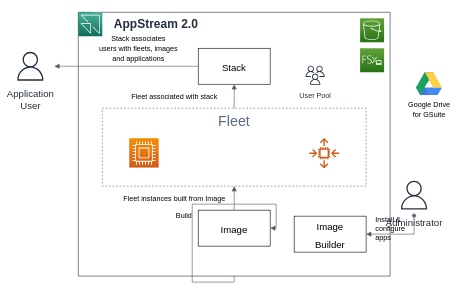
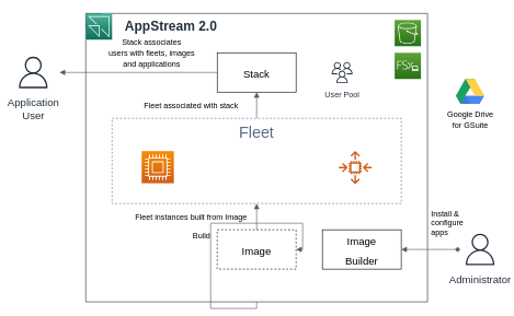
  <mxCell id="0" />
  <mxCell id="1" parent="0" />
  <mxCell id="2" value="&lt;font style=&quot;font-size: 20px&quot;&gt;&lt;b&gt;&amp;nbsp; &amp;nbsp; &amp;nbsp;AppStream 2.0&lt;/b&gt;&lt;/font&gt;" style="points=[[0,0],[0.25,0],[0.5,0],[0.75,0],[1,0],[1,0.25],[1,0.5],[1,0.75],[1,1],[0.75,1],[0.5,1],[0.25,1],[0,1],[0,0.75],[0,0.5],[0,0.25]];outlineConnect=0;gradientColor=none;html=1;whiteSpace=wrap;fontSize=12;fontStyle=0;shape=mxgraph.aws4.group;grIcon=mxgraph.aws4.group_aws_cloud;strokeColor=#232F3E;verticalAlign=top;align=left;spacingLeft=30;fontColor=#232F3E;dashed=0;" parent="1" vertex="1"><mxGeometry x="130" y="20" width="520" height="440" as="geometry" /></mxCell>
  <mxCell id="3" value="Fleet" style="fillColor=none;strokeColor=#5A6C86;dashed=1;verticalAlign=top;fontStyle=0;fontColor=#5A6C86;fontSize=24;" parent="1" vertex="1"><mxGeometry x="170" y="180" width="440" height="130" as="geometry" /></mxCell>
  <mxCell id="4" value="" style="points=[[0,0,0],[0.25,0,0],[0.5,0,0],[0.75,0,0],[1,0,0],[0,1,0],[0.25,1,0],[0.5,1,0],[0.75,1,0],[1,1,0],[0,0.25,0],[0,0.5,0],[0,0.75,0],[1,0.25,0],[1,0.5,0],[1,0.75,0]];outlineConnect=0;fontColor=#232F3E;gradientColor=#4AB29A;gradientDirection=north;fillColor=#116D5B;strokeColor=#ffffff;dashed=0;verticalLabelPosition=bottom;verticalAlign=top;align=center;html=1;fontSize=12;fontStyle=0;aspect=fixed;shape=mxgraph.aws4.resourceIcon;resIcon=mxgraph.aws4.appstream_20;" parent="1" vertex="1"><mxGeometry x="130" y="20" width="40" height="40" as="geometry" /></mxCell>
  <mxCell id="5" value="&lt;font style=&quot;font-size: 16px&quot;&gt;Application&lt;br&gt;User&lt;/font&gt;" style="outlineConnect=0;fontColor=#232F3E;gradientColor=none;strokeColor=#232F3E;dashed=0;verticalLabelPosition=bottom;verticalAlign=top;align=center;html=1;fontSize=12;fontStyle=0;aspect=fixed;shape=mxgraph.aws4.resourceIcon;resIcon=mxgraph.aws4.user;fillColor=none;" parent="1" vertex="1"><mxGeometry x="20" y="80" width="60" height="60" as="geometry" /></mxCell>
- <mxCell id="6" value="&lt;span style=&quot;font-size: 16px&quot;&gt;Administrator&lt;/span&gt;" style="outlineConnect=0;fontColor=#232F3E;gradientColor=none;strokeColor=#232F3E;dashed=0;verticalLabelPosition=bottom;verticalAlign=top;align=center;html=1;fontSize=12;fontStyle=0;aspect=fixed;shape=mxgraph.aws4.resourceIcon;resIcon=mxgraph.aws4.user;fillColor=none;" parent="1" vertex="1"><mxGeometry x="660" y="295" width="60" height="60" as="geometry" /></mxCell>
- <mxCell id="7" value="&lt;font style=&quot;font-size: 16px&quot;&gt;Image&lt;br&gt;Builder&lt;/font&gt;" style="rounded=0;whiteSpace=wrap;html=1;fontSize=24;fillColor=none;" parent="1" vertex="1"><mxGeometry x="490" y="360" width="120" height="60" as="geometry" /></mxCell>
- <mxCell id="8" value="&lt;span style=&quot;font-size: 16px&quot;&gt;Image&lt;/span&gt;" style="rounded=0;whiteSpace=wrap;html=1;fontSize=24;fillColor=none;" parent="1" vertex="1"><mxGeometry x="330" y="350" width="120" height="60" as="geometry" /></mxCell>
+ <mxCell id="6" value="&lt;span style=&quot;font-size: 16px&quot;&gt;Administrator&lt;/span&gt;" style="outlineConnect=0;fontColor=#232F3E;gradientColor=none;strokeColor=#232F3E;dashed=0;verticalLabelPosition=bottom;verticalAlign=top;align=center;html=1;fontSize=12;fontStyle=0;aspect=fixed;shape=mxgraph.aws4.resourceIcon;resIcon=mxgraph.aws4.user;fillColor=none;" parent="1" vertex="1"><mxGeometry x="700" y="350" width="60" height="60" as="geometry" /></mxCell>
+ <mxCell id="7" value="&lt;font style=&quot;font-size: 16px&quot;&gt;Image&lt;br&gt;Builder&lt;/font&gt;" style="rounded=0;whiteSpace=wrap;html=1;fontSize=24;fillColor=none;" parent="1" vertex="1"><mxGeometry x="490" y="350" width="120" height="60" as="geometry" /></mxCell>
+ <mxCell id="8" value="&lt;span style=&quot;font-size: 16px&quot;&gt;Image&lt;/span&gt;" style="rounded=0;whiteSpace=wrap;html=1;fontSize=24;fillColor=none;dashed=1;" parent="1" vertex="1"><mxGeometry x="330" y="350" width="120" height="60" as="geometry" /></mxCell>
  <mxCell id="9" value="&lt;span style=&quot;font-size: 16px&quot;&gt;Stack&lt;/span&gt;" style="rounded=0;whiteSpace=wrap;html=1;fontSize=24;fillColor=none;" parent="1" vertex="1"><mxGeometry x="330" y="80" width="120" height="60" as="geometry" /></mxCell>
  <mxCell id="10" value="" style="points=[[0,0,0],[0.25,0,0],[0.5,0,0],[0.75,0,0],[1,0,0],[0,1,0],[0.25,1,0],[0.5,1,0],[0.75,1,0],[1,1,0],[0,0.25,0],[0,0.5,0],[0,0.75,0],[1,0.25,0],[1,0.5,0],[1,0.75,0]];outlineConnect=0;fontColor=#232F3E;gradientColor=#F78E04;gradientDirection=north;fillColor=#D05C17;strokeColor=#ffffff;dashed=0;verticalLabelPosition=bottom;verticalAlign=top;align=center;html=1;fontSize=12;fontStyle=0;aspect=fixed;shape=mxgraph.aws4.resourceIcon;resIcon=mxgraph.aws4.compute;" parent="1" vertex="1"><mxGeometry x="215" y="230" width="49" height="49" as="geometry" /></mxCell>
  <mxCell id="11" value="" style="outlineConnect=0;fontColor=#232F3E;gradientColor=none;fillColor=#D05C17;strokeColor=none;dashed=0;verticalLabelPosition=bottom;verticalAlign=top;align=center;html=1;fontSize=12;fontStyle=0;aspect=fixed;pointerEvents=1;shape=mxgraph.aws4.auto_scaling2;" parent="1" vertex="1"><mxGeometry x="515" y="230" width="50" height="50" as="geometry" /></mxCell>
  <mxCell id="12" value="&lt;div style=&quot;text-align: left ; font-size: 12px&quot;&gt;&lt;font style=&quot;font-size: 12px&quot;&gt;Install &amp;amp;&lt;/font&gt;&lt;/div&gt;&lt;font style=&quot;font-size: 12px&quot;&gt;&lt;div style=&quot;text-align: left&quot;&gt;configure&lt;/div&gt;&lt;div style=&quot;text-align: left&quot;&gt;apps&lt;/div&gt;&lt;/font&gt;" style="edgeStyle=orthogonalEdgeStyle;html=1;endArrow=diamond;elbow=vertical;startArrow=block;startFill=1;strokeColor=#545B64;rounded=0;fontSize=24;labelBackgroundColor=none;" parent="1" source="7" target="6" edge="1"><mxGeometry x="0.556" y="40" width="100" relative="1" as="geometry"><mxPoint x="350" y="250" as="sourcePoint" /><mxPoint x="450" y="250" as="targetPoint" /><mxPoint as="offset" /></mxGeometry></mxCell>
  <mxCell id="13" value="&lt;span style=&quot;font-size: 12px&quot;&gt;Build&lt;/span&gt;" style="edgeStyle=orthogonalEdgeStyle;html=1;endArrow=none;elbow=vertical;startArrow=block;startFill=1;strokeColor=#545B64;rounded=0;labelBackgroundColor=none;fontSize=14;exitX=1;exitY=0.5;exitDx=0;exitDy=0;" parent="1" source="8" target="2" edge="1"><mxGeometry x="0.043" y="-14" width="100" relative="1" as="geometry"><mxPoint x="350" y="240" as="sourcePoint" /><mxPoint x="450" y="240" as="targetPoint" /><mxPoint as="offset" /></mxGeometry></mxCell>
  <mxCell id="14" value="&lt;span style=&quot;font-size: 12px&quot;&gt;Fleet instances built from Image&lt;/span&gt;" style="edgeStyle=orthogonalEdgeStyle;html=1;endArrow=none;elbow=vertical;startArrow=block;startFill=1;strokeColor=#545B64;rounded=0;labelBackgroundColor=none;fontSize=14;exitX=0.5;exitY=1;exitDx=0;exitDy=0;entryX=0.5;entryY=0;entryDx=0;entryDy=0;" parent="1" source="3" target="8" edge="1"><mxGeometry y="-100" width="100" relative="1" as="geometry"><mxPoint x="360" y="240" as="sourcePoint" /><mxPoint x="460" y="240" as="targetPoint" /><mxPoint as="offset" /></mxGeometry></mxCell>
  <mxCell id="15" value="&lt;span style=&quot;font-size: 12px&quot;&gt;Fleet associated with stack&lt;/span&gt;" style="edgeStyle=orthogonalEdgeStyle;html=1;endArrow=none;elbow=vertical;startArrow=block;startFill=1;strokeColor=#545B64;rounded=0;labelBackgroundColor=none;fontSize=14;exitX=0.5;exitY=1;exitDx=0;exitDy=0;entryX=0.5;entryY=0;entryDx=0;entryDy=0;" parent="1" source="9" target="3" edge="1"><mxGeometry y="-100" width="100" relative="1" as="geometry"><mxPoint x="400" y="320" as="sourcePoint" /><mxPoint x="400" y="360" as="targetPoint" /><mxPoint as="offset" /></mxGeometry></mxCell>
  <mxCell id="16" value="" style="points=[[0,0,0],[0.25,0,0],[0.5,0,0],[0.75,0,0],[1,0,0],[0,1,0],[0.25,1,0],[0.5,1,0],[0.75,1,0],[1,1,0],[0,0.25,0],[0,0.5,0],[0,0.75,0],[1,0.25,0],[1,0.5,0],[1,0.75,0]];outlineConnect=0;fontColor=#232F3E;gradientColor=#60A337;gradientDirection=north;fillColor=#277116;strokeColor=#ffffff;dashed=0;verticalLabelPosition=bottom;verticalAlign=top;align=center;html=1;fontSize=12;fontStyle=0;aspect=fixed;shape=mxgraph.aws4.resourceIcon;resIcon=mxgraph.aws4.s3;" parent="1" vertex="1"><mxGeometry x="600" y="30" width="40" height="40" as="geometry" /></mxCell>
  <mxCell id="17" value="" style="points=[[0,0,0],[0.25,0,0],[0.5,0,0],[0.75,0,0],[1,0,0],[0,1,0],[0.25,1,0],[0.5,1,0],[0.75,1,0],[1,1,0],[0,0.25,0],[0,0.5,0],[0,0.75,0],[1,0.25,0],[1,0.5,0],[1,0.75,0]];outlineConnect=0;fontColor=#232F3E;gradientColor=#60A337;gradientDirection=north;fillColor=#277116;strokeColor=#ffffff;dashed=0;verticalLabelPosition=bottom;verticalAlign=top;align=center;html=1;fontSize=12;fontStyle=0;aspect=fixed;shape=mxgraph.aws4.resourceIcon;resIcon=mxgraph.aws4.fsx_for_windows_file_server;" parent="1" vertex="1"><mxGeometry x="600" y="80" width="40" height="40" as="geometry" /></mxCell>
- <mxCell id="18" value="User Pool" style="outlineConnect=0;fontColor=#232F3E;gradientColor=none;strokeColor=#232F3E;fillColor=#ffffff;dashed=0;verticalLabelPosition=bottom;verticalAlign=top;align=center;html=1;fontSize=12;fontStyle=0;aspect=fixed;shape=mxgraph.aws4.resourceIcon;resIcon=mxgraph.aws4.users;" parent="1" vertex="1"><mxGeometry x="505" y="105" width="40" height="40" as="geometry" /></mxCell>
+ <mxCell id="18" value="User Pool" style="outlineConnect=0;fontColor=#232F3E;gradientColor=none;strokeColor=#232F3E;fillColor=#ffffff;dashed=0;verticalLabelPosition=bottom;verticalAlign=top;align=center;html=1;fontSize=12;fontStyle=0;aspect=fixed;shape=mxgraph.aws4.resourceIcon;resIcon=mxgraph.aws4.users;" parent="1" vertex="1"><mxGeometry x="500" y="90" width="40" height="40" as="geometry" /></mxCell>
  <mxCell id="19" value="&lt;font style=&quot;font-size: 12px&quot;&gt;Google Drive&lt;br&gt;for GSuite&lt;/font&gt;" style="dashed=0;outlineConnect=0;html=1;align=center;labelPosition=center;verticalLabelPosition=bottom;verticalAlign=top;shape=mxgraph.weblogos.google_drive;fontSize=14;fillColor=#ffffff;" parent="1" vertex="1"><mxGeometry x="693.1" y="120" width="43.5" height="38" as="geometry" /></mxCell>
  <mxCell id="20" value="&lt;font style=&quot;font-size: 12px&quot;&gt;Stack associates&lt;br&gt;users with fleets, images&lt;br&gt;and applications&lt;/font&gt;" style="edgeStyle=orthogonalEdgeStyle;html=1;endArrow=none;elbow=vertical;startArrow=block;startFill=1;strokeColor=#545B64;rounded=0;labelBackgroundColor=none;fontSize=14;entryX=0;entryY=0.5;entryDx=0;entryDy=0;" parent="1" target="9" edge="1"><mxGeometry x="0.167" y="30" width="100" relative="1" as="geometry"><mxPoint x="90" y="110" as="sourcePoint" /><mxPoint x="460" y="240" as="targetPoint" /><Array as="points"><mxPoint x="100" y="110" /></Array><mxPoint as="offset" /></mxGeometry></mxCell>
